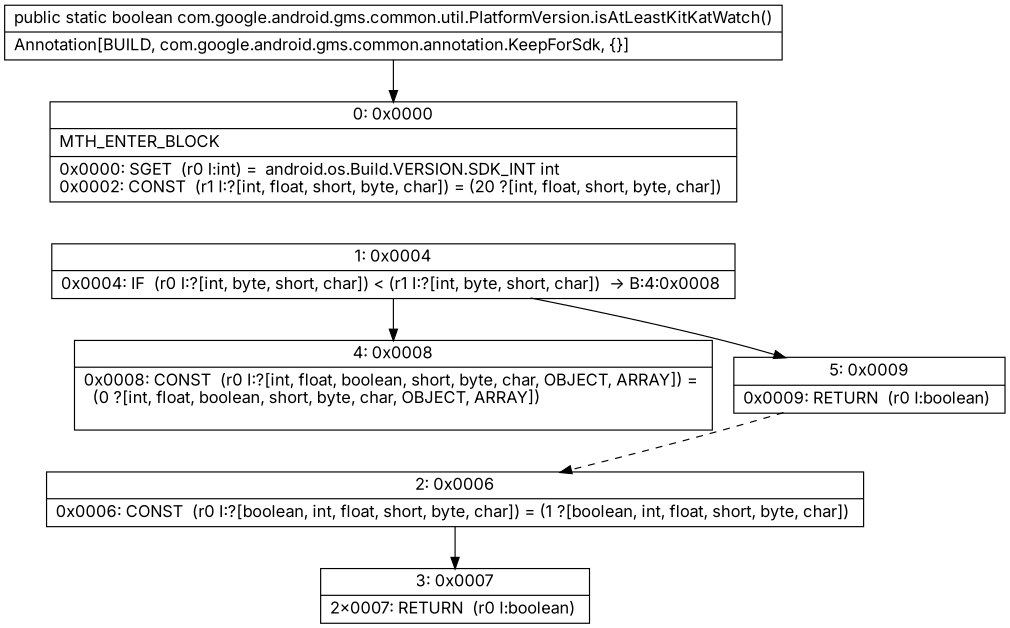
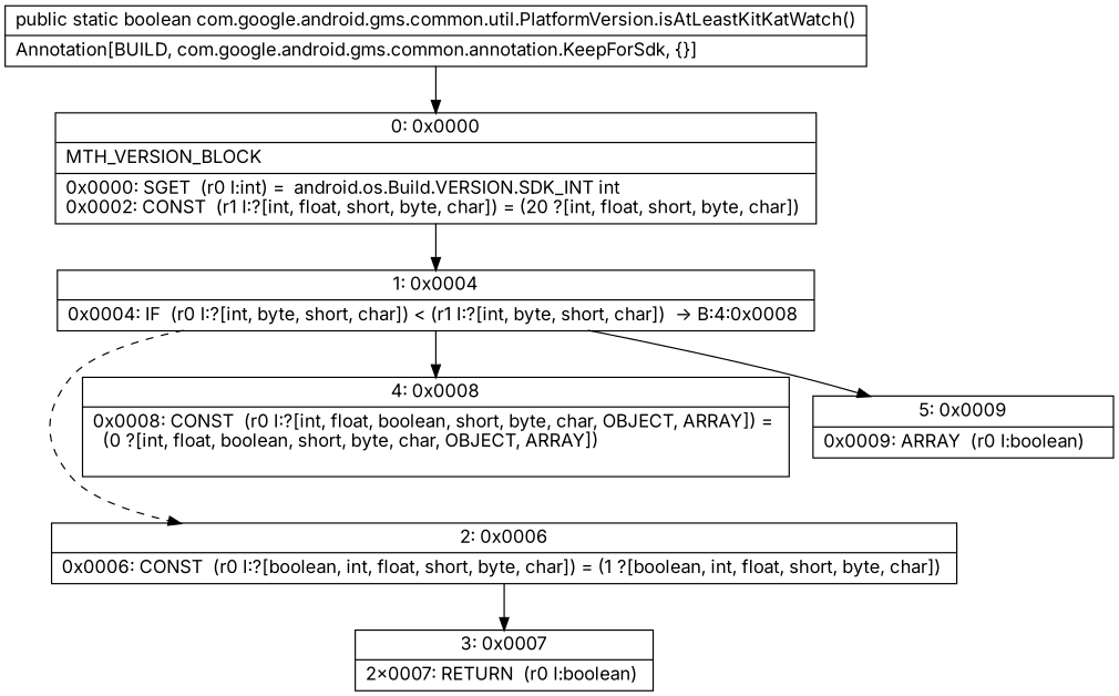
  digraph {
    fontname=Inter
    node [fontname=Inter shape=record]
    edge [fontname=Inter]
-   n1 [label="{0\:\ 0x0000|MTH_ENTER_BLOCK\l|0x0000: SGET  (r0 I:int) =  android.os.Build.VERSION.SDK_INT int \l0x0002: CONST  (r1 I:?[int, float, short, byte, char]) = (20 ?[int, float, short, byte, char]) \l}"]
+   n1 [label="{0\:\ 0x0000|MTH_VERSION_BLOCK\l|0x0000: SGET  (r0 I:int) =  android.os.Build.VERSION.SDK_INT int \l0x0002: CONST  (r1 I:?[int, float, short, byte, char]) = (20 ?[int, float, short, byte, char]) \l}"]
    n2 [label="{1\:\ 0x0004|0x0004: IF  (r0 I:?[int, byte, short, char]) \< (r1 I:?[int, byte, short, char])  \-\> B:4:0x0008 \l}"]
    n3 [label="{2\:\ 0x0006|0x0006: CONST  (r0 I:?[boolean, int, float, short, byte, char]) = (1 ?[boolean, int, float, short, byte, char]) \l}"]
    n4 [label="{4\:\ 0x0008|0x0008: CONST  (r0 I:?[int, float, boolean, short, byte, char, OBJECT, ARRAY]) = \l  (0 ?[int, float, boolean, short, byte, char, OBJECT, ARRAY])\l \l}"]
-   n5 [label="{5\:\ 0x0009|0x0009: RETURN  (r0 I:boolean) \l}"]
+   n5 [label="{5\:\ 0x0009|0x0009: ARRAY  (r0 I:boolean) \l}"]
    n6 [label="{3\:\ 0x0007|2x0007: RETURN  (r0 I:boolean) \l}"]
    n7 [label="{public static boolean com.google.android.gms.common.util.PlatformVersion.isAtLeastKitKatWatch()  | Annotation[BUILD, com.google.android.gms.common.annotation.KeepForSdk, \{\}]\l}"]
-   n5 -> n3 [style=dashed]
+   n1 -> n2
+   n2 -> n3 [style=dashed]
    n2 -> n4
    n2 -> n5
    n3 -> n6
    n7 -> n1
  }
